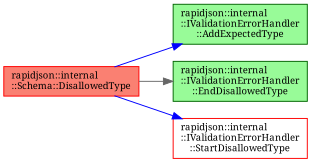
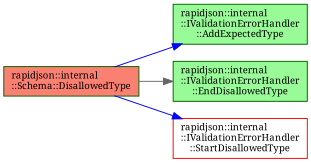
  digraph {
    rankdir=LR
    fontname="Noto Serif"
    node [color=red fillcolor=palegreen fontname="Noto Serif" fontsize=10 shape=record style=filled]
    edge [color=blue fontname="Noto Serif" fontsize=10 labelfontname=Helvetica labelfontsize=10 style=solid]
-   n1 [fillcolor=salmon fontcolor=black height=0.2 label="rapidjson::internal\l::Schema::DisallowedType" width=0.4]
+   n1 [color=darkgreen fillcolor=salmon fontcolor=black height=0.2 label="rapidjson::internal\l::Schema::DisallowedType" width=0.4]
    n2 [color=darkgreen height=0.2 label="rapidjson::internal\l::IValidationErrorHandler\l::AddExpectedType" width=0.4]
    n3 [color=darkgreen height=0.2 label="rapidjson::internal\l::IValidationErrorHandler\l::EndDisallowedType" width=0.4]
    n4 [fillcolor=white height=0.2 label="rapidjson::internal\l::IValidationErrorHandler\l::StartDisallowedType" width=0.4]
    n1 -> n2
    n1 -> n3 [color=gray40]
    n1 -> n4
  }
